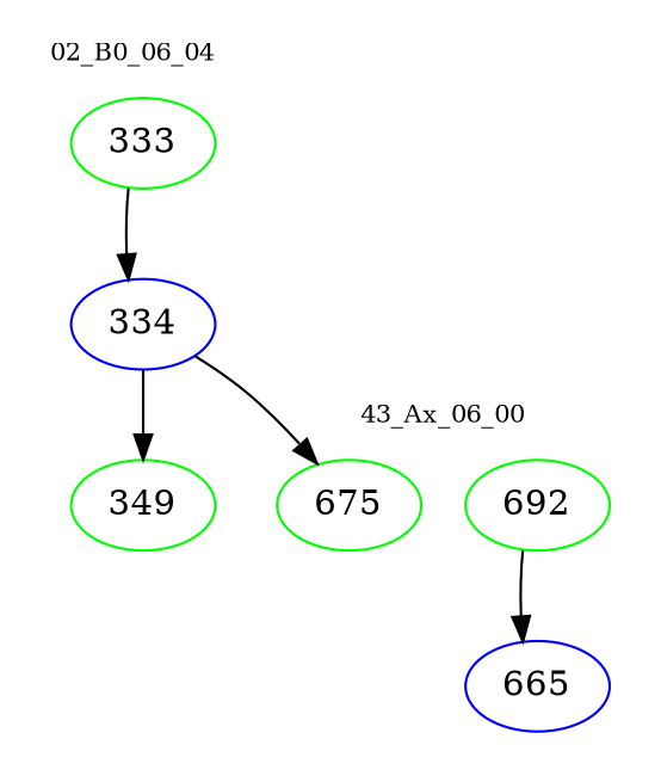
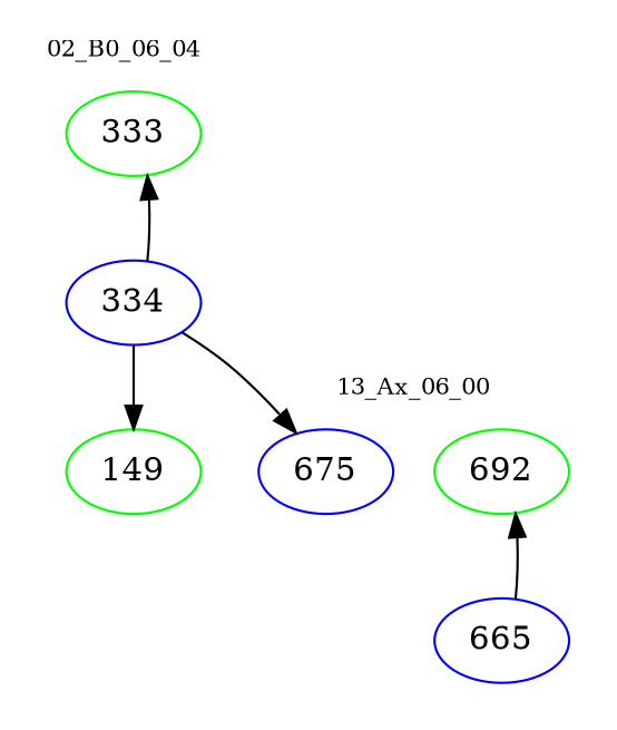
  digraph {
    node [color=green]
    edge [color=black]
    n1 [label=692]
    n2 [color=blue label=665]
-   n3 [label=675]
+   n3 [color=blue label=675]
    n4 [label=333]
    n5 [color=blue label=334]
-   n6 [label=349]
+   n6 [label=149]
    subgraph cluster_1 {
      color=white
      fontsize=10
-     label="43_Ax_06_00"
+     label="13_Ax_06_00"
      n1
      n2
      n3
    }
    subgraph cluster_2 {
      color=white
      fontsize=10
      label="02_B0_06_04"
      n4
      n5
      n6
    }
-   n1 -> n2
-   n4 -> n5
+   n2 -> n1
+   n5 -> n4
    n5 -> n3
    n5 -> n6
  }
